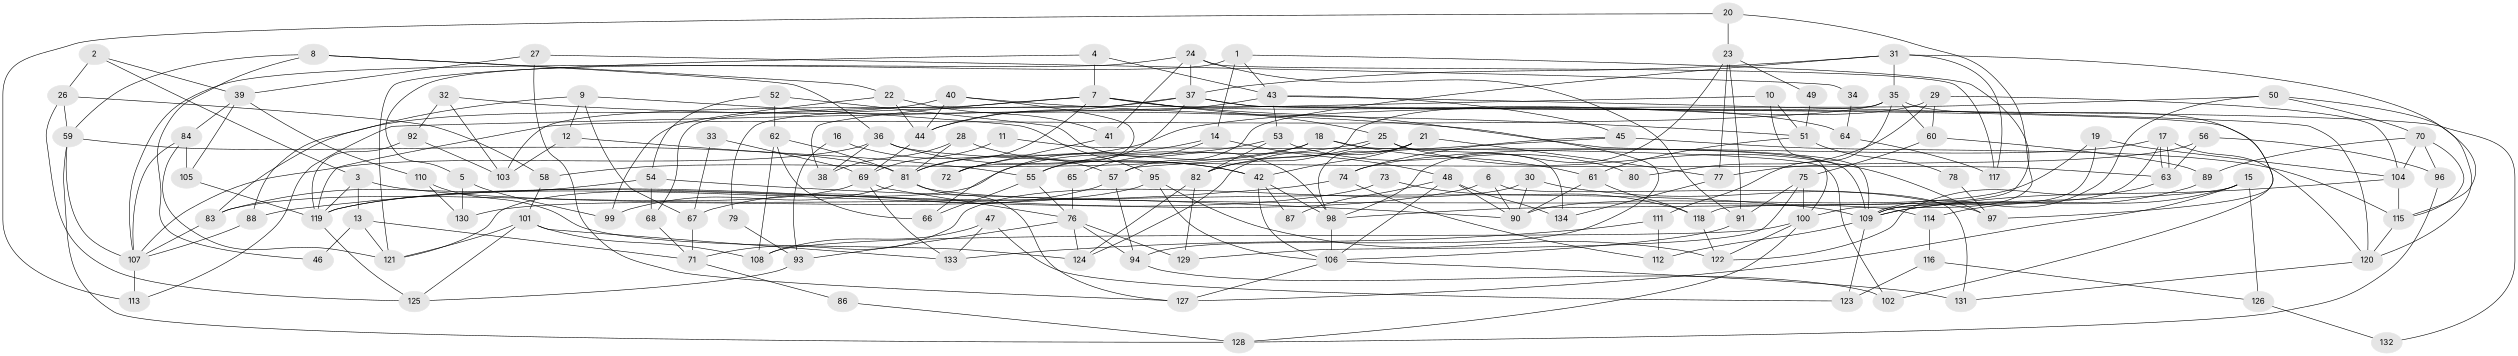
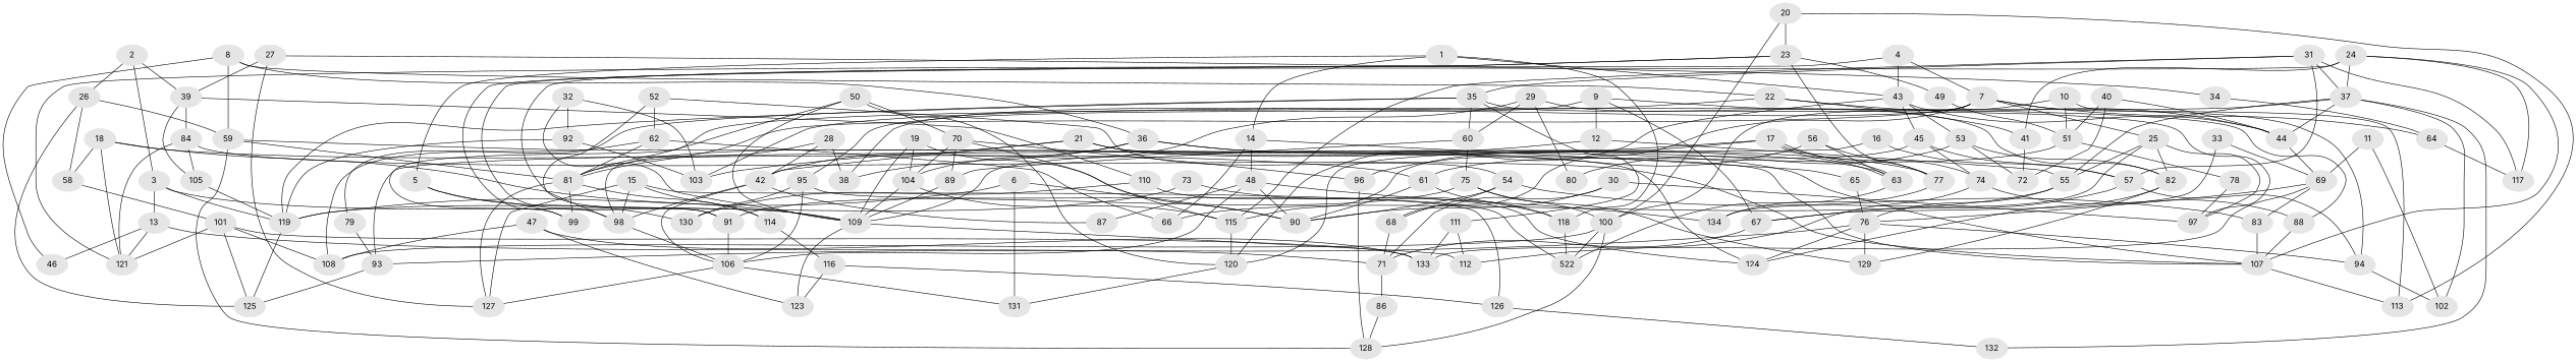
  graph {
    fontname=Inter
    node [color=gray90 fontname=Inter style=filled]
    edge [fontname=Inter]
    1
    5
    14
    43
    118
    99
    130
    48
    65
    66
    120
    44
    45
    53
-   122
+   122 [label=522]
    2
    3
    26
    39
    13
    109
    119
    59
    58
    125
    84
    105
    110
    121
    46
    71
    123
    112
    4
    7
    25
    38
    68
    81
    94
    64
    6
    90
    131
    55
    82
    97
    134
    114
    127
    102
    8
    22
    36
    41
    63
    42
    107
    128
    9
    12
    67
    88
    95
    103
    106
    10
    51
    100
    113
    61
    78
    108
    11
    69
    83
    133
    76
    86
    87
    15
    98
    126
    116
    132
    16
    57
    93
    17
    74
    18
    101
    19
    104
    115
    20
    23
    77
    49
    91
    21
    124
    72
    24
    37
    117
    129
    27
    34
    28
    29
    60
    80
    75
    89
    30
    31
    35
    79
    111
    32
    92
    33
    40
    47
    50
    70
    96
    52
    54
    62
    56
    73
    1 -- 5
    1 -- 14
    1 -- 43
    1 -- 118
    5 -- 99
    5 -- 130
    14 -- 48
    14 -- 65
    14 -- 66
    43 -- 120
    43 -- 44
    43 -- 45
    43 -- 53
    118 -- 122
    48 -- 90
    48 -- 134
    48 -- 106
    48 -- 87
    65 -- 76
    120 -- 131
    44 -- 69
    45 -- 57
    45 -- 74
    45 -- 115
    53 -- 82
    53 -- 72
    53 -- 80
    2 -- 3
    2 -- 26
    2 -- 39
    3 -- 13
    3 -- 109
    3 -- 119
    26 -- 59
    26 -- 58
    26 -- 125
    39 -- 84
    39 -- 105
    39 -- 110
    13 -- 121
    13 -- 46
    13 -- 71
    109 -- 123
    109 -- 112
    119 -- 125
    59 -- 81
    59 -- 107
    59 -- 128
    58 -- 101
    84 -- 105
    84 -- 121
    84 -- 107
    105 -- 119
    110 -- 130
    110 -- 124
    71 -- 86
    4 -- 43
    4 -- 121
    4 -- 7
    7 -- 25
    7 -- 38
    7 -- 68
    7 -- 81
    7 -- 94
    7 -- 64
    25 -- 55
    25 -- 82
    25 -- 97
    25 -- 134
    68 -- 71
    81 -- 99
    81 -- 114
    81 -- 127
    94 -- 102
    64 -- 117
    6 -- 119
    6 -- 90
    6 -- 131
    55 -- 66
    55 -- 76
    82 -- 124
    82 -- 129
    114 -- 116
    8 -- 59
    8 -- 46
    8 -- 22
    8 -- 36
    22 -- 99
    22 -- 44
    22 -- 41
    36 -- 38
    36 -- 63
    36 -- 42
    36 -- 107
    41 -- 72
    63 -- 122
    42 -- 106
    42 -- 87
    42 -- 98
    107 -- 113
    9 -- 12
    9 -- 67
    9 -- 88
    9 -- 95
    12 -- 55
    12 -- 103
    67 -- 71
    88 -- 107
    95 -- 130
    95 -- 122
    95 -- 106
    106 -- 131
    106 -- 127
    10 -- 51
    10 -- 100
    10 -- 113
    51 -- 61
    51 -- 78
    100 -- 122
    100 -- 128
    100 -- 108
    61 -- 118
    61 -- 90
    78 -- 97
    11 -- 102
    11 -- 69
    69 -- 83
    69 -- 133
    69 -- 76
    83 -- 107
    76 -- 94
    76 -- 93
    76 -- 124
    76 -- 129
    86 -- 128
    15 -- 114
    15 -- 127
    15 -- 98
    15 -- 126
    98 -- 106
    126 -- 132
    116 -- 123
    116 -- 126
    16 -- 57
    16 -- 93
    57 -- 94
    57 -- 67
    93 -- 125
    17 -- 120
    17 -- 109
    17 -- 63
    17 -- 63
    17 -- 74
    74 -- 112
    74 -- 88
    18 -- 109
    18 -- 58
    18 -- 121
    18 -- 61
    101 -- 125
    101 -- 121
    101 -- 108
    101 -- 133
    19 -- 109
    19 -- 90
    19 -- 104
    104 -- 109
    104 -- 115
    115 -- 120
    20 -- 100
    20 -- 113
    20 -- 23
    23 -- 98
    23 -- 77
    23 -- 49
    23 -- 91
    77 -- 134
    49 -- 51
    91 -- 106
    21 -- 42
    21 -- 98
    21 -- 77
    21 -- 124
    24 -- 41
    24 -- 107
    24 -- 91
    24 -- 37
    24 -- 117
    37 -- 44
    37 -- 55
    37 -- 102
    37 -- 103
    37 -- 132
    27 -- 39
    27 -- 127
    27 -- 34
    34 -- 64
    28 -- 38
    28 -- 81
    28 -- 42
    29 -- 82
    29 -- 104
    29 -- 60
    29 -- 80
    60 -- 75
    60 -- 89
    75 -- 100
    75 -- 91
    75 -- 129
    89 -- 109
    30 -- 71
    30 -- 90
    30 -- 97
    31 -- 57
    31 -- 115
    31 -- 37
    31 -- 117
    31 -- 35
    35 -- 119
    35 -- 97
    35 -- 60
    35 -- 79
    35 -- 111
    79 -- 93
    111 -- 112
    111 -- 133
    32 -- 109
    32 -- 103
    32 -- 92
    92 -- 119
    92 -- 103
    33 -- 67
    33 -- 69
    40 -- 44
    40 -- 51
-   40 -- 83
    40 -- 72
    47 -- 123
    47 -- 108
    47 -- 133
    50 -- 120
    50 -- 109
    50 -- 81
    50 -- 70
    70 -- 104
    70 -- 115
    70 -- 89
    70 -- 96
    96 -- 128
    52 -- 98
    52 -- 54
    52 -- 62
    54 -- 68
    54 -- 90
    54 -- 83
    62 -- 66
    62 -- 81
    62 -- 108
    56 -- 63
    56 -- 77
    56 -- 96
    73 -- 118
    73 -- 119
  }
